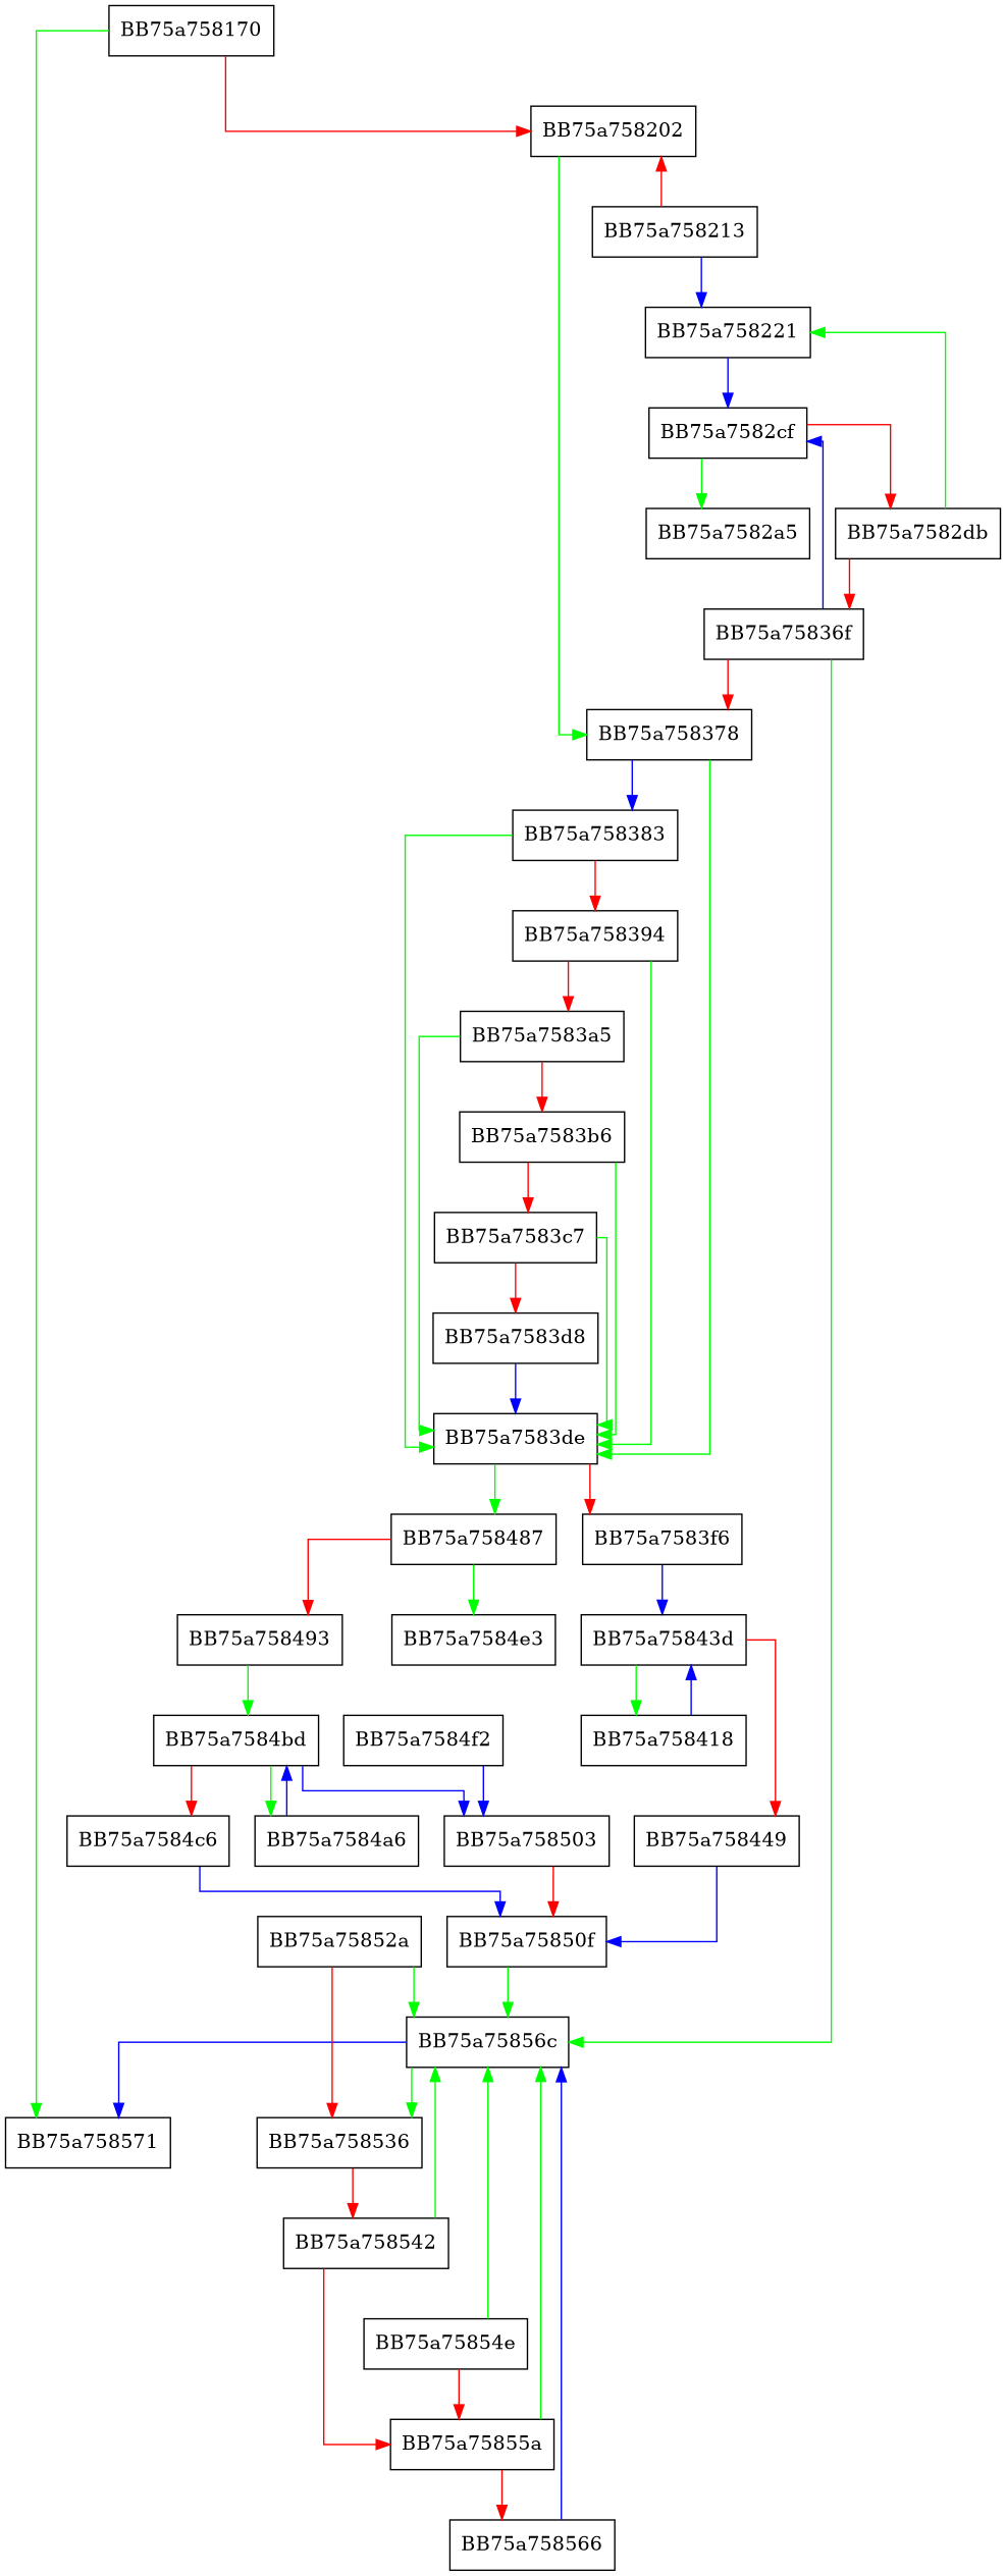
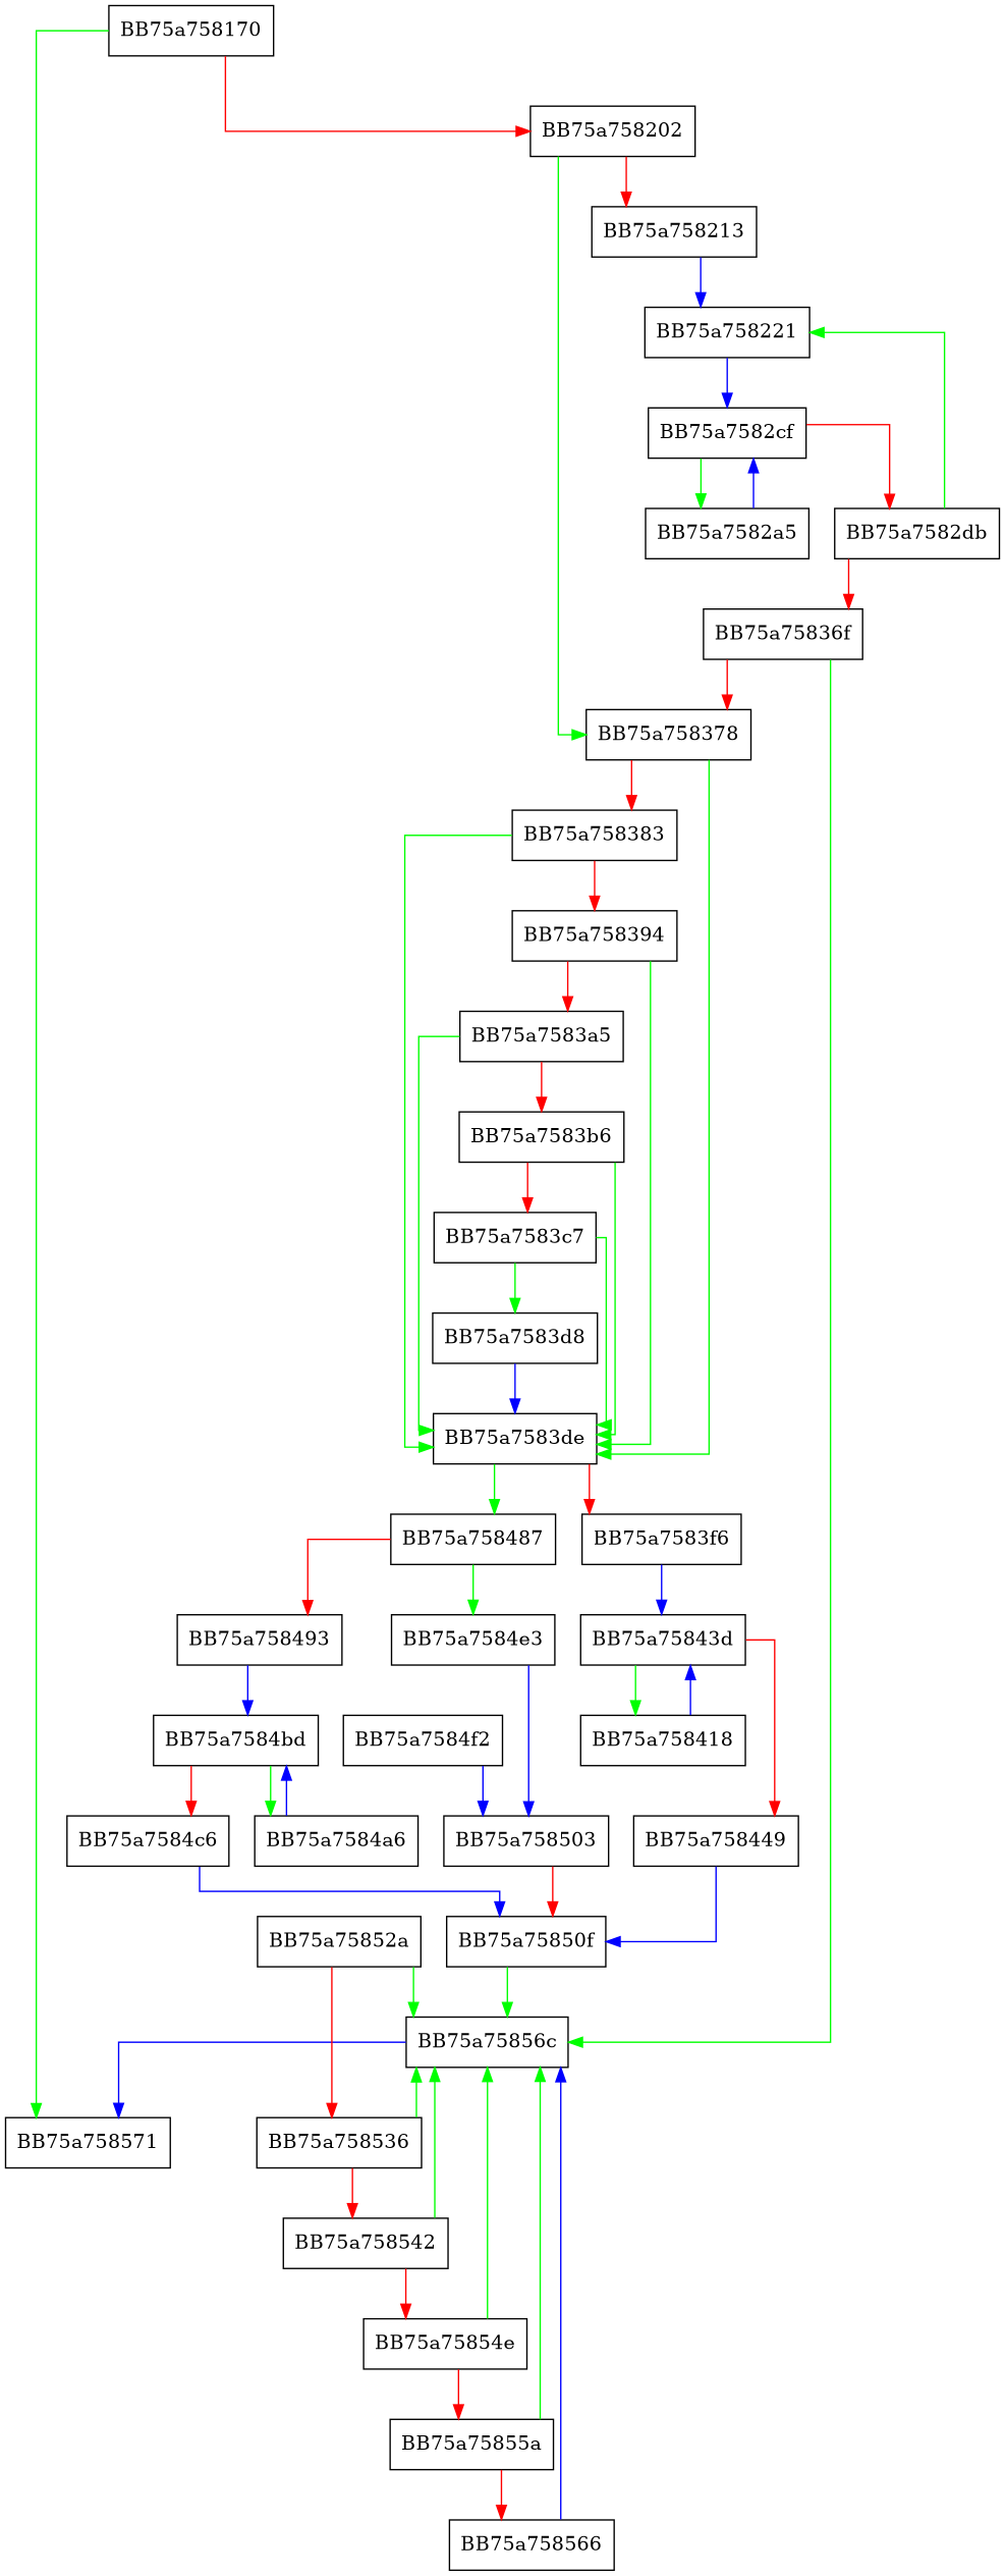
  digraph {
    fontname="DejaVu Serif"
    splines=ortho
    node [fontname="DejaVu Serif" shape=box]
    edge [color=green fontname="DejaVu Serif"]
    BB75a758170
    BB75a758571
    BB75a758202
    BB75a758378
    BB75a758213
    BB75a7583de
    BB75a758383
    BB75a758221
    BB75a758487
    BB75a7583f6
    BB75a758394
    BB75a7582cf
    BB75a7582a5
    BB75a7582db
    BB75a75836f
    BB75a75856c
    BB75a7584e3
    BB75a758493
    BB75a75843d
    BB75a7583a5
    BB75a7583b6
    BB75a7583c7
    BB75a7583d8
    BB75a758503
    BB75a7584bd
    BB75a758418
    BB75a758449
    BB75a75850f
    BB75a75852a
    BB75a758536
    BB75a7584a6
    BB75a7584c6
    BB75a7584f2
    BB75a758542
    BB75a75854e
    BB75a75855a
    BB75a758566
    BB75a758170 -> BB75a758571
    BB75a758170 -> BB75a758202 [color=red]
    BB75a758202 -> BB75a758378
-   BB75a758213 -> BB75a758202 [color=red]
+   BB75a758202 -> BB75a758213 [color=red]
    BB75a758378 -> BB75a7583de
-   BB75a758378 -> BB75a758383 [color=blue]
+   BB75a758378 -> BB75a758383 [color=red]
    BB75a758213 -> BB75a758221 [color=blue]
    BB75a7583de -> BB75a758487
    BB75a7583de -> BB75a7583f6 [color=red]
    BB75a758383 -> BB75a7583de
    BB75a758383 -> BB75a758394 [color=red]
    BB75a758221 -> BB75a7582cf [color=blue]
    BB75a758487 -> BB75a7584e3
    BB75a758487 -> BB75a758493 [color=red]
    BB75a7583f6 -> BB75a75843d [color=blue]
    BB75a758394 -> BB75a7583de
    BB75a758394 -> BB75a7583a5 [color=red]
    BB75a7582cf -> BB75a7582a5
    BB75a7582cf -> BB75a7582db [color=red]
-   BB75a75836f -> BB75a7582cf [color=blue]
+   BB75a7582a5 -> BB75a7582cf [color=blue]
    BB75a7582db -> BB75a758221
    BB75a7582db -> BB75a75836f [color=red]
    BB75a75836f -> BB75a758378 [color=red]
    BB75a75836f -> BB75a75856c
    BB75a75856c -> BB75a758571 [color=blue]
-   BB75a7584bd -> BB75a758503 [color=blue]
-   BB75a758493 -> BB75a7584bd
+   BB75a7584e3 -> BB75a758503 [color=blue]
+   BB75a758493 -> BB75a7584bd [color=blue]
    BB75a75843d -> BB75a758418
    BB75a75843d -> BB75a758449 [color=red]
    BB75a7583a5 -> BB75a7583de
    BB75a7583a5 -> BB75a7583b6 [color=red]
    BB75a7583b6 -> BB75a7583de
    BB75a7583b6 -> BB75a7583c7 [color=red]
    BB75a7583c7 -> BB75a7583de
-   BB75a7583c7 -> BB75a7583d8 [color=red]
+   BB75a7583c7 -> BB75a7583d8
    BB75a7583d8 -> BB75a7583de [color=blue]
    BB75a758503 -> BB75a75850f [color=red]
    BB75a7584bd -> BB75a7584a6
    BB75a7584bd -> BB75a7584c6 [color=red]
    BB75a758418 -> BB75a75843d [color=blue]
    BB75a758449 -> BB75a75850f [color=blue]
    BB75a75850f -> BB75a75856c
    BB75a75852a -> BB75a75856c
    BB75a75852a -> BB75a758536 [color=red]
-   BB75a75856c -> BB75a758536
+   BB75a758536 -> BB75a75856c
    BB75a758536 -> BB75a758542 [color=red]
    BB75a7584a6 -> BB75a7584bd [color=blue]
    BB75a7584c6 -> BB75a75850f [color=blue]
    BB75a7584f2 -> BB75a758503 [color=blue]
    BB75a758542 -> BB75a75856c
-   BB75a758542 -> BB75a75855a [color=red]
+   BB75a758542 -> BB75a75854e [color=red]
    BB75a75854e -> BB75a75856c
    BB75a75854e -> BB75a75855a [color=red]
    BB75a75855a -> BB75a75856c
    BB75a75855a -> BB75a758566 [color=red]
    BB75a758566 -> BB75a75856c [color=blue]
  }
